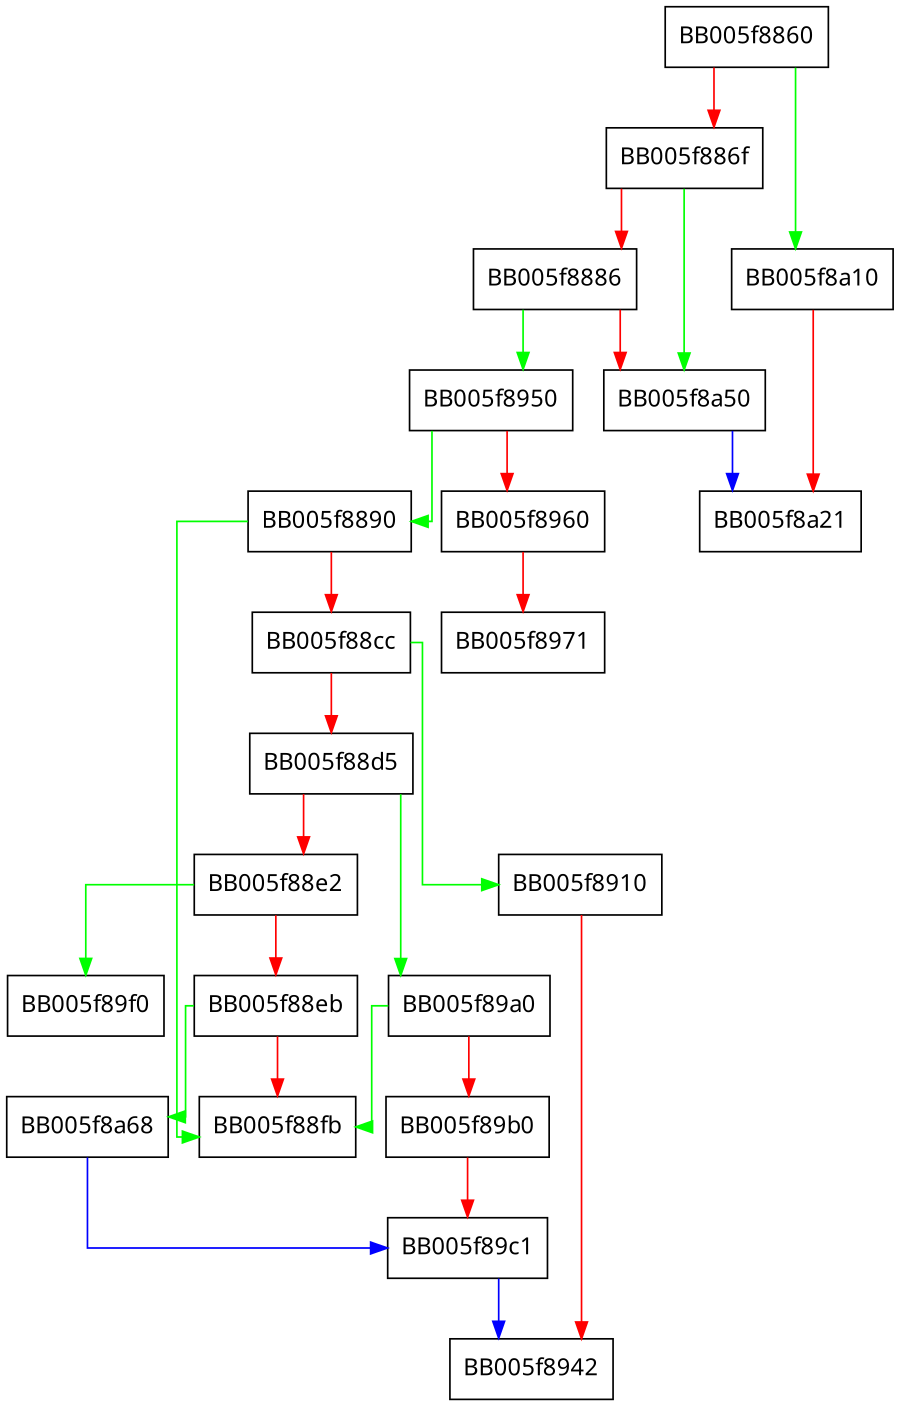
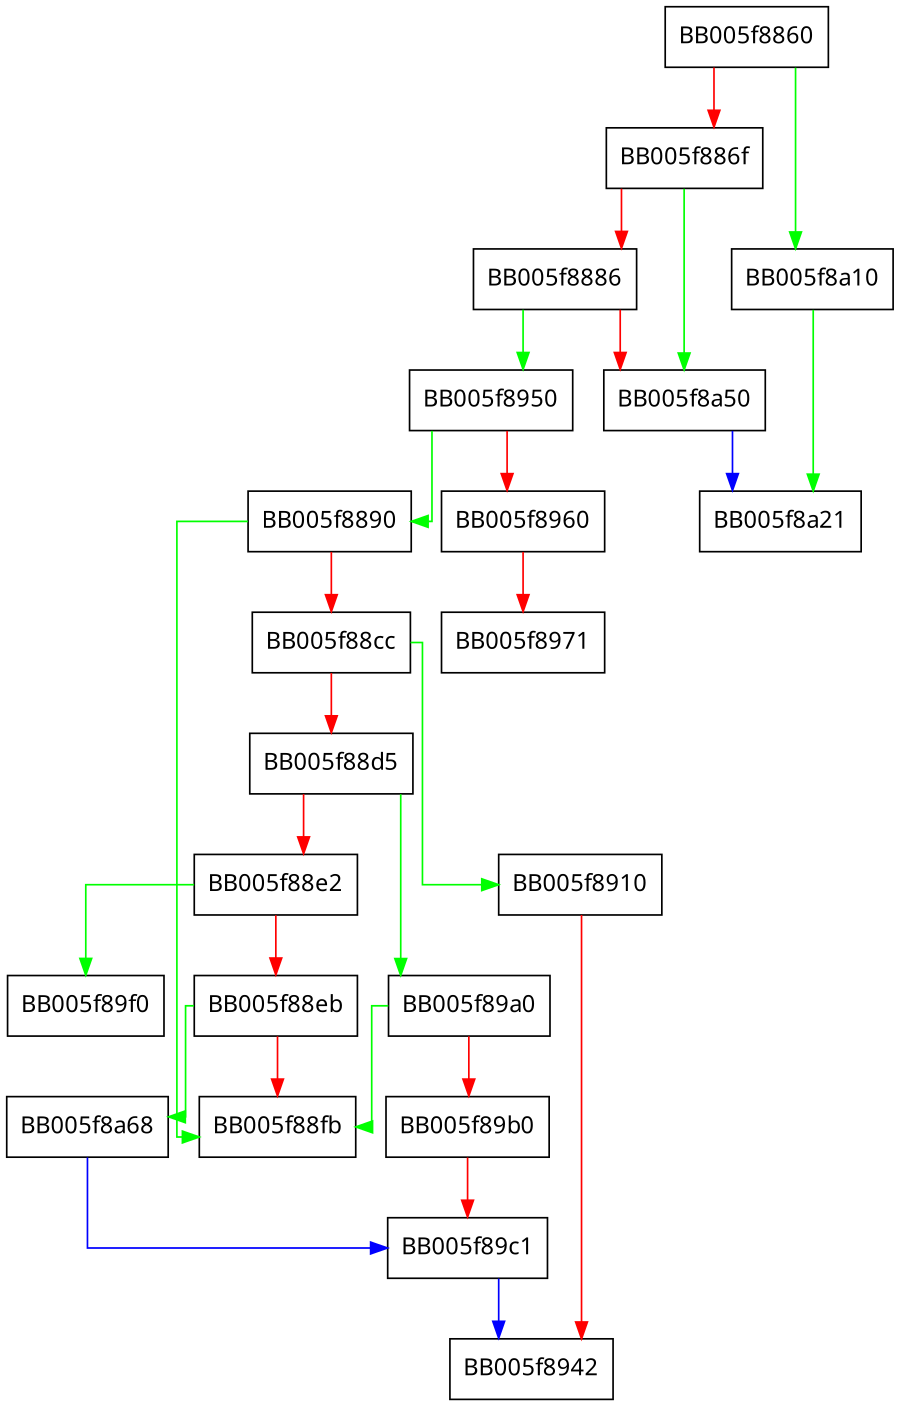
  digraph {
    fontname="Noto Sans"
    splines=ortho
    node [fontname="Noto Sans" shape=box]
    edge [color=red fontname="Noto Sans"]
    BB005f8860
    BB005f8a10
    BB005f886f
    BB005f8a21
    BB005f8a50
    BB005f8886
    BB005f8950
    BB005f8890
    BB005f8960
    BB005f88fb
    BB005f88cc
    BB005f8971
    BB005f8910
    BB005f88d5
    BB005f8942
    BB005f89a0
    BB005f88e2
    BB005f89b0
    BB005f89f0
    BB005f88eb
    BB005f89c1
    BB005f8a68
    BB005f8860 -> BB005f8a10 [color=green]
    BB005f8860 -> BB005f886f
-   BB005f8a10 -> BB005f8a21
+   BB005f8a10 -> BB005f8a21 [color=green]
    BB005f886f -> BB005f8a50 [color=green]
    BB005f886f -> BB005f8886
    BB005f8a50 -> BB005f8a21 [color=blue]
    BB005f8886 -> BB005f8a50
    BB005f8886 -> BB005f8950 [color=green]
    BB005f8950 -> BB005f8890 [color=green]
    BB005f8950 -> BB005f8960
    BB005f8890 -> BB005f88fb [color=green]
    BB005f8890 -> BB005f88cc
    BB005f8960 -> BB005f8971
    BB005f88cc -> BB005f8910 [color=green]
    BB005f88cc -> BB005f88d5
    BB005f8910 -> BB005f8942
    BB005f88d5 -> BB005f89a0 [color=green]
    BB005f88d5 -> BB005f88e2
    BB005f89a0 -> BB005f88fb [color=green]
    BB005f89a0 -> BB005f89b0
    BB005f88e2 -> BB005f89f0 [color=green]
    BB005f88e2 -> BB005f88eb
    BB005f89b0 -> BB005f89c1
    BB005f88eb -> BB005f88fb
    BB005f88eb -> BB005f8a68 [color=green]
    BB005f89c1 -> BB005f8942 [color=blue]
    BB005f8a68 -> BB005f89c1 [color=blue]
  }
